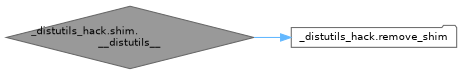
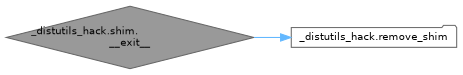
  digraph {
    rankdir=LR
    node [fontname=Helvetica fontsize=10 style=filled]
-   n1 [color=gray40 fillcolor=grey60 fontcolor=black height=0.2 label="_distutils_hack.shim.\l__distutils__" shape=diamond width=0.4]
+   n1 [color=gray40 fillcolor=grey60 fontcolor=black height=0.2 label="_distutils_hack.shim.\l__exit__" shape=diamond width=0.4]
    n2 [color=grey40 fillcolor=white height=0.2 label="_distutils_hack.remove_shim" shape=folder width=0.4]
    n1 -> n2 [color=steelblue1 fontname=Helvetica fontsize=10 labelfontname=Helvetica labelfontsize=10 style=solid]
  }
